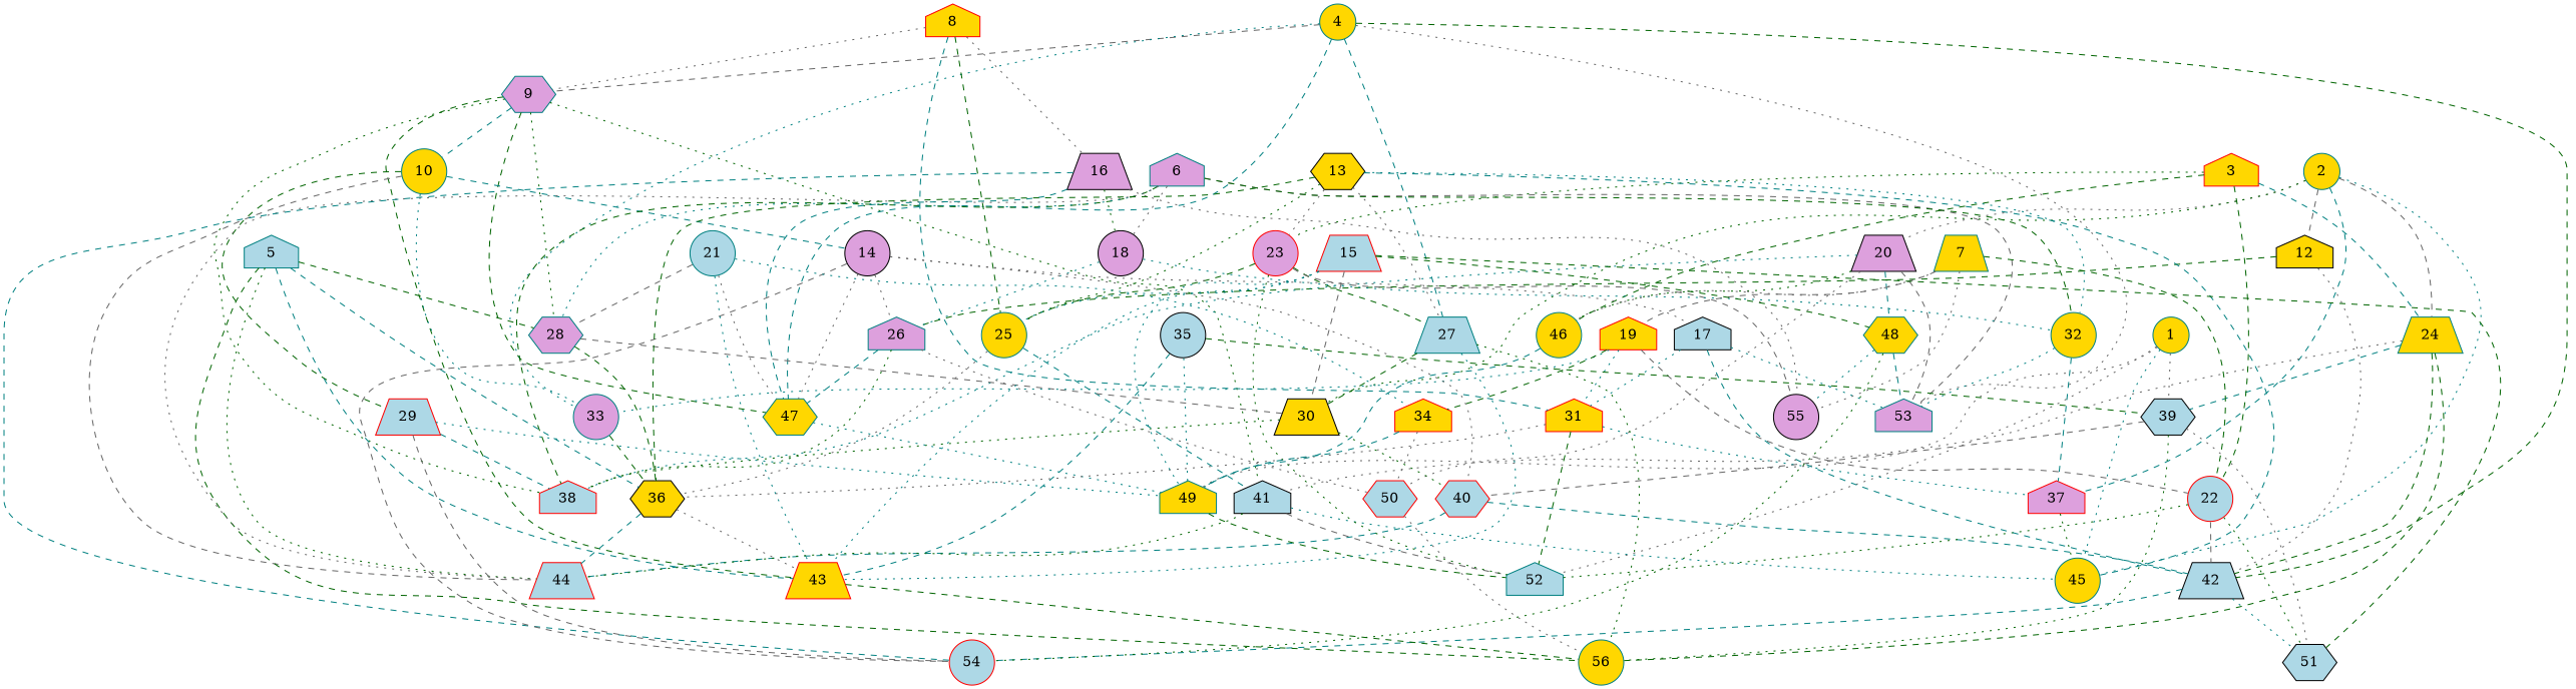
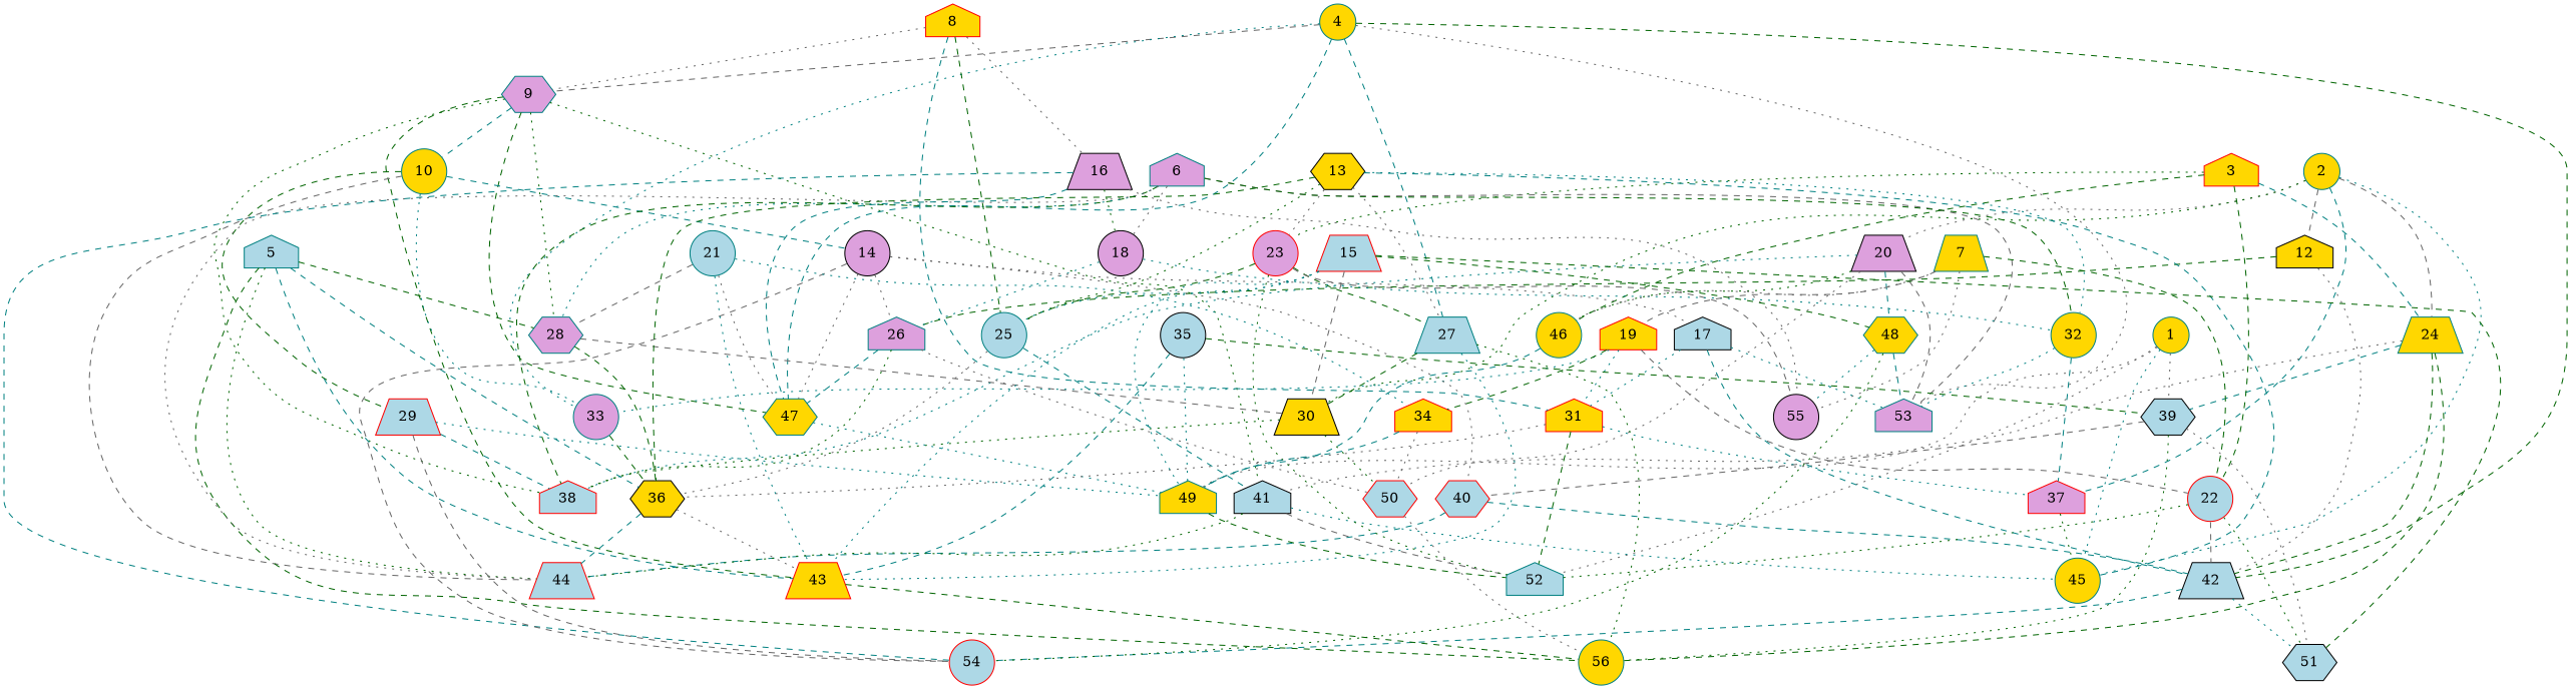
  graph {
    fontname="DejaVu Serif"
    node [color=teal fillcolor=gold fontname="DejaVu Serif" shape=circle style=filled]
    edge [color=teal fontname="DejaVu Serif" style=dotted weight=1.0]
    39 [color=black fillcolor=lightblue shape=hexagon]
    1
    45
    49 [shape=house]
    52 [fillcolor=lightblue shape=house]
    56
    40 [color=red fillcolor=lightblue shape=hexagon]
    51 [color=black fillcolor=lightblue shape=hexagon]
    2
    12 [color=black shape=house]
    20 [color=black fillcolor=plum shape=trapezium]
    24 [shape=trapezium]
    30 [color=black shape=trapezium]
    37 [color=red fillcolor=plum shape=house]
    42 [color=black fillcolor=lightblue shape=trapezium]
    26 [fillcolor=plum shape=house]
    46
    53 [fillcolor=plum shape=house]
    38 [color=red fillcolor=lightblue shape=house]
    48 [shape=hexagon]
    50 [color=red fillcolor=lightblue shape=hexagon]
    41 [color=black fillcolor=lightblue shape=house]
    3 [color=red shape=house]
    22 [color=red fillcolor=lightblue]
    23 [color=red fillcolor=plum]
    27 [fillcolor=lightblue shape=trapezium]
    55 [color=black fillcolor=plum]
-   25
+   25 [fillcolor=lightblue]
    9 [fillcolor=plum shape=hexagon]
    4
    33 [fillcolor=plum]
    47 [shape=hexagon]
    28 [fillcolor=plum shape=hexagon]
    43 [color=red shape=trapezium]
    10
    36 [color=black shape=hexagon]
    54 [color=red fillcolor=lightblue]
    5 [fillcolor=lightblue shape=house]
    44 [color=red fillcolor=lightblue shape=trapezium]
    6 [fillcolor=plum shape=house]
    18 [color=black fillcolor=plum]
    32
    7 [shape=trapezium]
    19 [color=red shape=house]
    31 [color=red shape=house]
    34 [color=red shape=house]
    8 [color=red shape=house]
    16 [color=black fillcolor=plum shape=trapezium]
    14 [color=black fillcolor=plum]
    29 [color=red fillcolor=lightblue shape=trapezium]
    17 [color=black fillcolor=lightblue shape=house]
    13 [color=black shape=hexagon]
    15 [color=red fillcolor=lightblue shape=trapezium]
    21 [fillcolor=lightblue]
    35 [color=black fillcolor=lightblue]
    39 -- 56 [color=darkgreen]
    39 -- 40 [color=gray40 style=dashed]
    39 -- 51 [color=gray40]
    1 -- 39 [color=gray40]
    1 -- 45
    1 -- 49 [color=gray40]
    1 -- 52 [color=gray40]
    49 -- 52 [color=darkgreen style=dashed]
    40 -- 42 [style=dashed]
    40 -- 44 [style=dashed]
    2 -- 45
    2 -- 12 [color=gray40 style=dashed]
    2 -- 20 [color=gray40]
    2 -- 24 [color=gray40 style=dashed]
    2 -- 30 [color=darkgreen]
    2 -- 37 [style=dashed]
    12 -- 42 [color=gray40]
    12 -- 26 [color=darkgreen style=dashed]
    20 -- 46 [color=darkgreen]
    20 -- 53 [color=gray40 style=dashed]
    20 -- 38
    20 -- 48 [style=dashed]
    20 -- 50 [color=gray40]
    24 -- 39 [style=dashed]
    24 -- 56 [color=darkgreen style=dashed]
    24 -- 42 [color=darkgreen style=dashed]
    24 -- 41 [color=gray40]
-   30 -- 40 [color=darkgreen]
+   30 -- 50 [color=darkgreen]
    30 -- 38 [color=darkgreen]
    37 -- 45 [color=darkgreen weight=2.0]
    42 -- 51
    42 -- 54 [style=dashed]
    26 -- 38 [color=darkgreen]
    26 -- 50 [color=gray40]
    26 -- 47 [style=dashed]
    46 -- 49 [style=dashed]
    48 -- 53 [style=dashed]
    48 -- 55 [weight=2.0]
    48 -- 54 [color=darkgreen weight=2.0]
    50 -- 56 [color=gray40]
    41 -- 45
    41 -- 52 [color=gray40 style=dashed]
    41 -- 44 [color=darkgreen]
    3 -- 24 [style=dashed]
    3 -- 46 [color=darkgreen style=dashed]
    3 -- 22 [color=darkgreen style=dashed]
    3 -- 23 [color=darkgreen]
    22 -- 52 [color=darkgreen]
    22 -- 51 [color=darkgreen]
    22 -- 42 [color=gray40 style=dashed]
    23 -- 52 [color=darkgreen]
    23 -- 27 [color=darkgreen style=dashed]
    23 -- 55 [color=gray40 style=dashed]
    23 -- 25 [color=darkgreen style=dashed]
    27 -- 56 [color=darkgreen]
    27 -- 30 [color=darkgreen style=dashed]
    27 -- 43
    25 -- 41 [style=dashed]
    25 -- 36 [color=gray40]
    9 -- 38 [color=darkgreen]
    9 -- 41 [color=darkgreen]
    9 -- 47 [color=darkgreen style=dashed]
    9 -- 28 [color=darkgreen]
    9 -- 43 [color=darkgreen style=dashed]
    9 -- 10 [style=dashed]
    4 -- 42 [color=darkgreen style=dashed]
    4 -- 53 [color=gray40]
    4 -- 27 [style=dashed]
    4 -- 9 [color=gray40 style=dashed]
    4 -- 33
    4 -- 47 [style=dashed]
    33 -- 36 [color=darkgreen style=dashed]
    47 -- 49
    28 -- 30 [color=gray40 style=dashed]
    28 -- 36 [color=darkgreen style=dashed]
    43 -- 56 [color=darkgreen style=dashed]
    10 -- 33
    10 -- 44 [color=gray40 style=dashed]
    10 -- 14 [style=dashed]
    10 -- 29 [color=darkgreen style=dashed]
    36 -- 43 [color=gray40]
    36 -- 44 [style=dashed]
    5 -- 56 [color=darkgreen style=dashed]
    5 -- 28 [color=darkgreen style=dashed]
    5 -- 43 [style=dashed weight=2.0]
    5 -- 36 [style=dashed]
    5 -- 44 [color=darkgreen]
    6 -- 53 [color=gray40 style=dashed]
    6 -- 38 [color=darkgreen style=dashed]
    6 -- 28
    6 -- 44 [color=gray40]
    6 -- 18 [color=gray40]
    6 -- 32 [color=darkgreen style=dashed]
    18 -- 26
    18 -- 32
    32 -- 37 [style=dashed weight=2.0]
    32 -- 53
    7 -- 46 [color=gray40]
    7 -- 22 [color=darkgreen style=dashed]
    7 -- 55 [color=gray40]
    7 -- 19 [color=gray40 style=dashed]
    19 -- 22 [color=gray40 style=dashed]
    19 -- 33
    19 -- 31
    19 -- 34 [color=darkgreen style=dashed weight=2.0]
    31 -- 52 [color=darkgreen style=dashed]
    31 -- 37
    31 -- 36 [color=gray40]
    34 -- 49 [style=dashed]
    34 -- 50 [color=gray40]
    8 -- 25 [color=darkgreen style=dashed]
    8 -- 9 [color=gray40]
    8 -- 31 [style=dashed]
    8 -- 16 [color=gray40]
    16 -- 55 [color=gray40 weight=2.0]
    16 -- 47 [style=dashed]
    16 -- 54 [style=dashed]
    16 -- 18 [color=darkgreen]
    14 -- 40 [color=gray40]
    14 -- 26 [color=gray40]
    14 -- 47 [color=gray40]
    14 -- 54 [color=gray40 style=dashed]
    14 -- 17 [color=gray40]
    29 -- 49
    29 -- 38 [style=dashed]
    29 -- 54 [color=gray40 style=dashed]
    17 -- 42 [style=dashed]
    17 -- 53
    17 -- 31
    13 -- 45 [style=dashed]
    13 -- 23 [color=gray40]
    13 -- 27 [color=gray40]
    13 -- 25 [color=darkgreen]
    13 -- 36 [color=darkgreen style=dashed]
    13 -- 32
    15 -- 49
    15 -- 51 [color=darkgreen style=dashed]
    15 -- 30 [color=gray40 style=dashed]
    15 -- 48 [color=darkgreen style=dashed]
    15 -- 25
    15 -- 43
    21 -- 47 [color=gray40 weight=2.0]
    21 -- 28 [color=gray40 style=dashed]
    21 -- 43
    21 -- 34 [weight=2.0]
    35 -- 39 [color=darkgreen style=dashed]
    35 -- 49
    35 -- 43 [style=dashed weight=2.0]
  }
